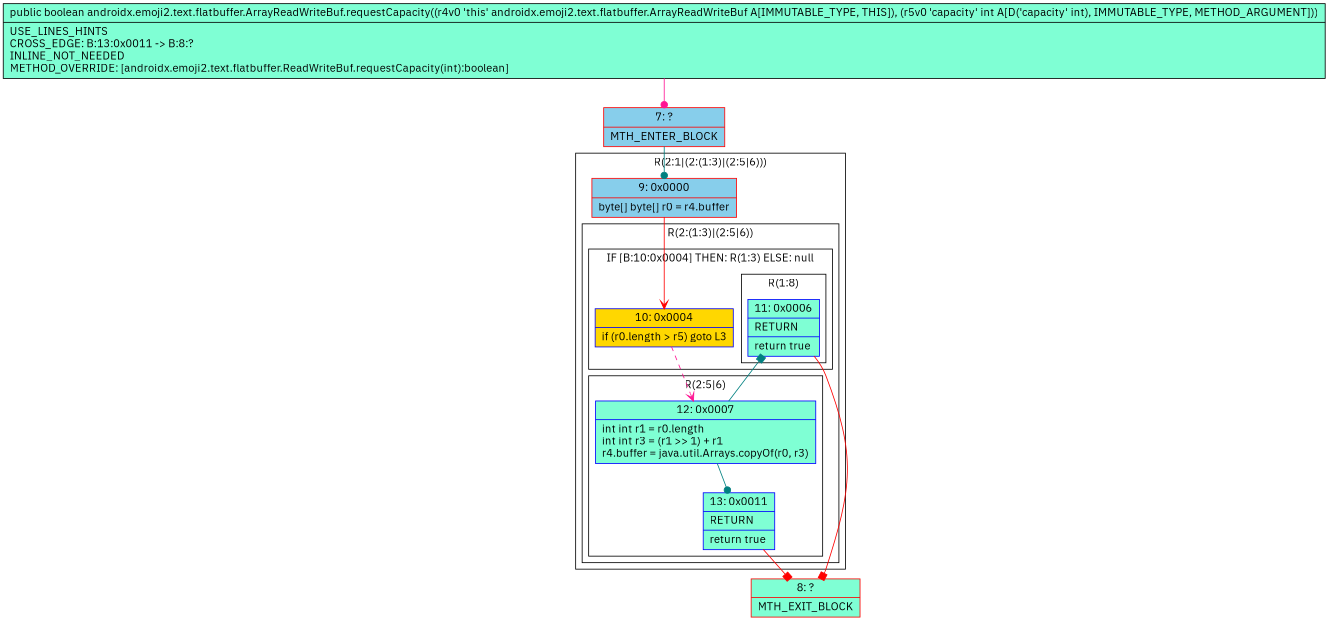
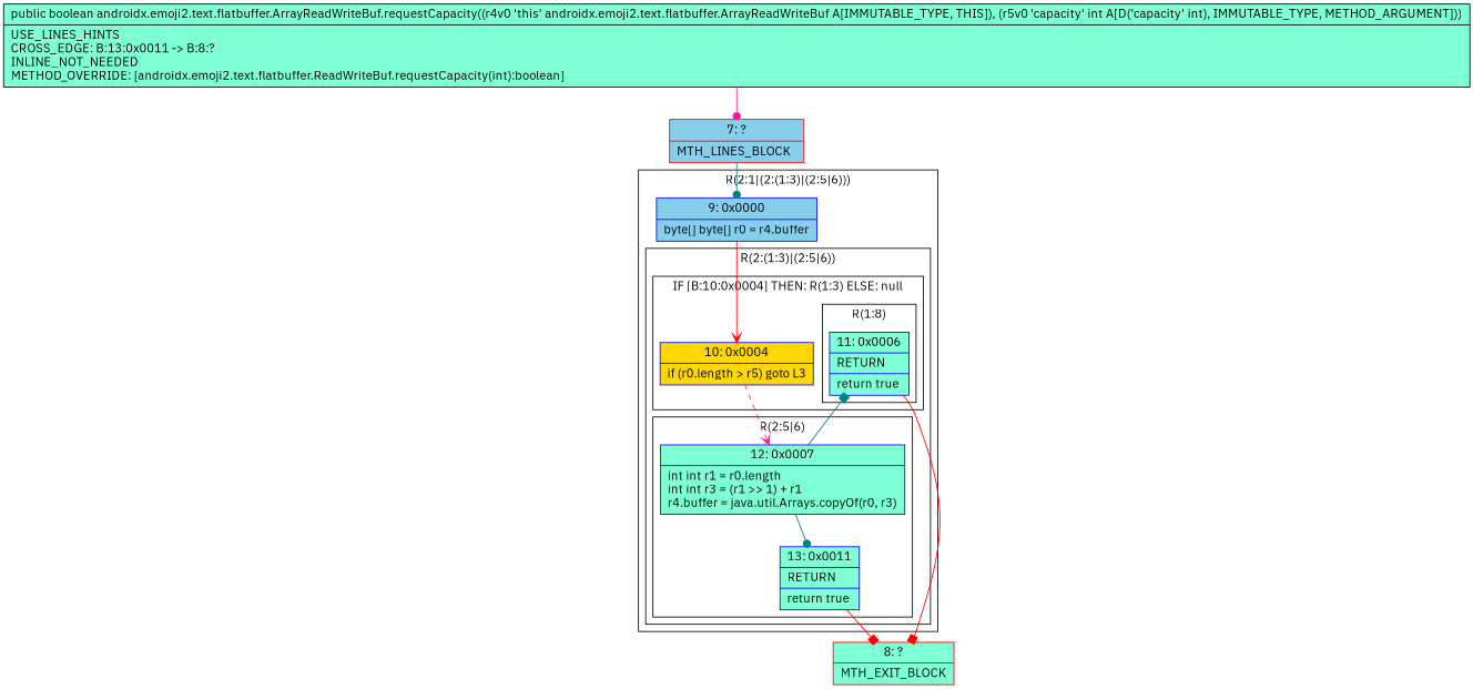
  digraph {
    fontname="IBM Plex Sans"
    node [color=blue fillcolor=aquamarine fontname="IBM Plex Sans" shape=record style=filled]
    edge [arrowhead=box color=red fontname="IBM Plex Sans"]
    n1 [label="{11\:\ 0x0006|RETURN\l|return true\l}"]
    n2 [fillcolor=gold label="{10\:\ 0x0004|if (r0.length \> r5) goto L3\l}"]
    n3 [label="{12\:\ 0x0007|int int r1 = r0.length\lint int r3 = (r1 \>\> 1) + r1\lr4.buffer = java.util.Arrays.copyOf(r0, r3)\l}"]
    n4 [label="{13\:\ 0x0011|RETURN\l|return true\l}"]
-   n5 [color=red fillcolor=skyblue label="{9\:\ 0x0000|byte[] byte[] r0 = r4.buffer\l}"]
+   n5 [fillcolor=skyblue label="{9\:\ 0x0000|byte[] byte[] r0 = r4.buffer\l}"]
    n6 [color=red label="{8\:\ ?|MTH_EXIT_BLOCK\l}"]
-   n7 [color=red fillcolor=skyblue label="{7\:\ ?|MTH_ENTER_BLOCK\l}"]
+   n7 [color=red fillcolor=skyblue label="{7\:\ ?|MTH_LINES_BLOCK\l}"]
    n8 [label="{public boolean androidx.emoji2.text.flatbuffer.ArrayReadWriteBuf.requestCapacity((r4v0 'this' androidx.emoji2.text.flatbuffer.ArrayReadWriteBuf A[IMMUTABLE_TYPE, THIS]), (r5v0 'capacity' int A[D('capacity' int), IMMUTABLE_TYPE, METHOD_ARGUMENT]))  | USE_LINES_HINTS\lCROSS_EDGE: B:13:0x0011 \-\> B:8:?\lINLINE_NOT_NEEDED\lMETHOD_OVERRIDE: [androidx.emoji2.text.flatbuffer.ReadWriteBuf.requestCapacity(int):boolean]\l}" color=""]
    subgraph cluster_1 {
      label="R(2:1|(2:(1:3)|(2:5|6)))"
      n5
      subgraph cluster_2 {
        label="R(2:(1:3)|(2:5|6))"
        subgraph cluster_3 {
          label="IF [B:10:0x0004] THEN: R(1:3) ELSE: null"
          n2
          subgraph cluster_4 {
            label="R(1:8)"
            n1
          }
        }
        subgraph cluster_5 {
          label="R(2:5|6)"
          n3
          n4
        }
      }
    }
    n1 -> n6
    n2 -> n3 [arrowhead=vee color=deeppink style=dashed]
    n3 -> n1 [color=teal]
    n3 -> n4 [arrowhead=dot color=teal]
    n4 -> n6
    n5 -> n2 [arrowhead=vee]
    n7 -> n5 [arrowhead=dot color=teal]
    n8 -> n7 [arrowhead=dot color=deeppink]
  }
